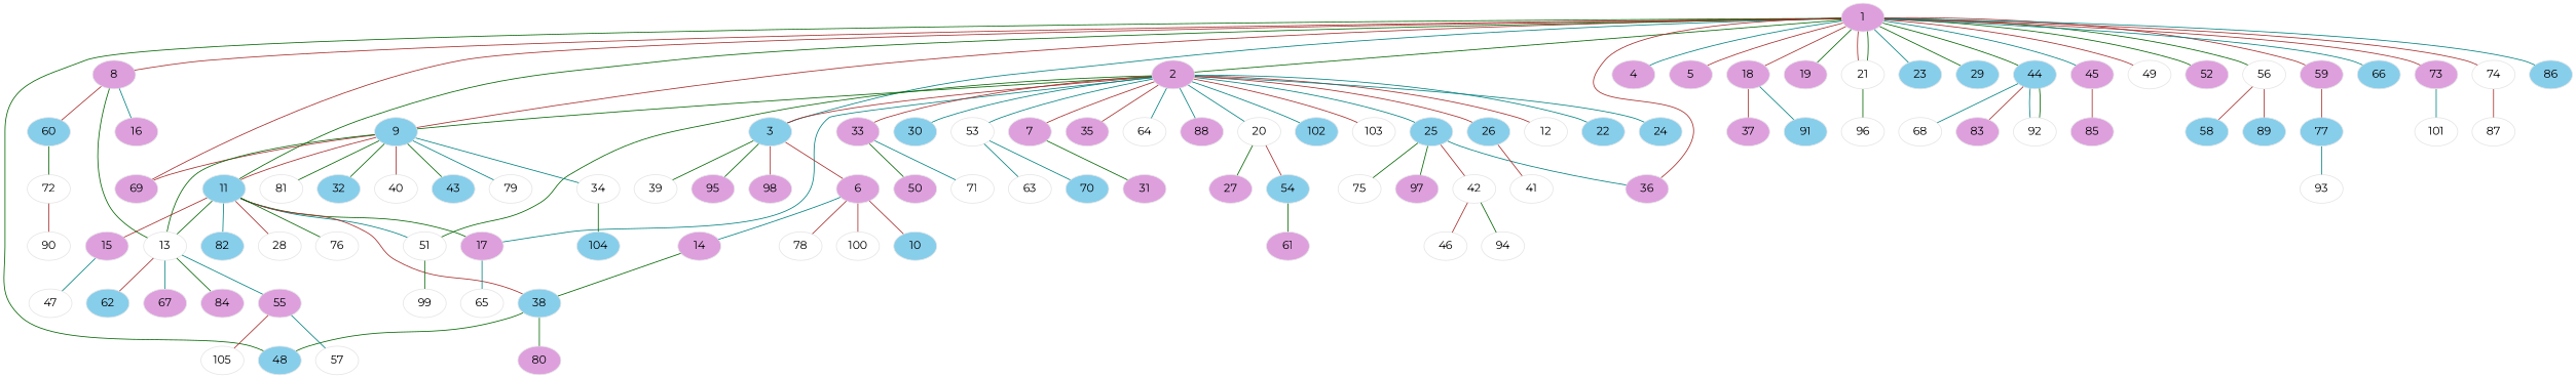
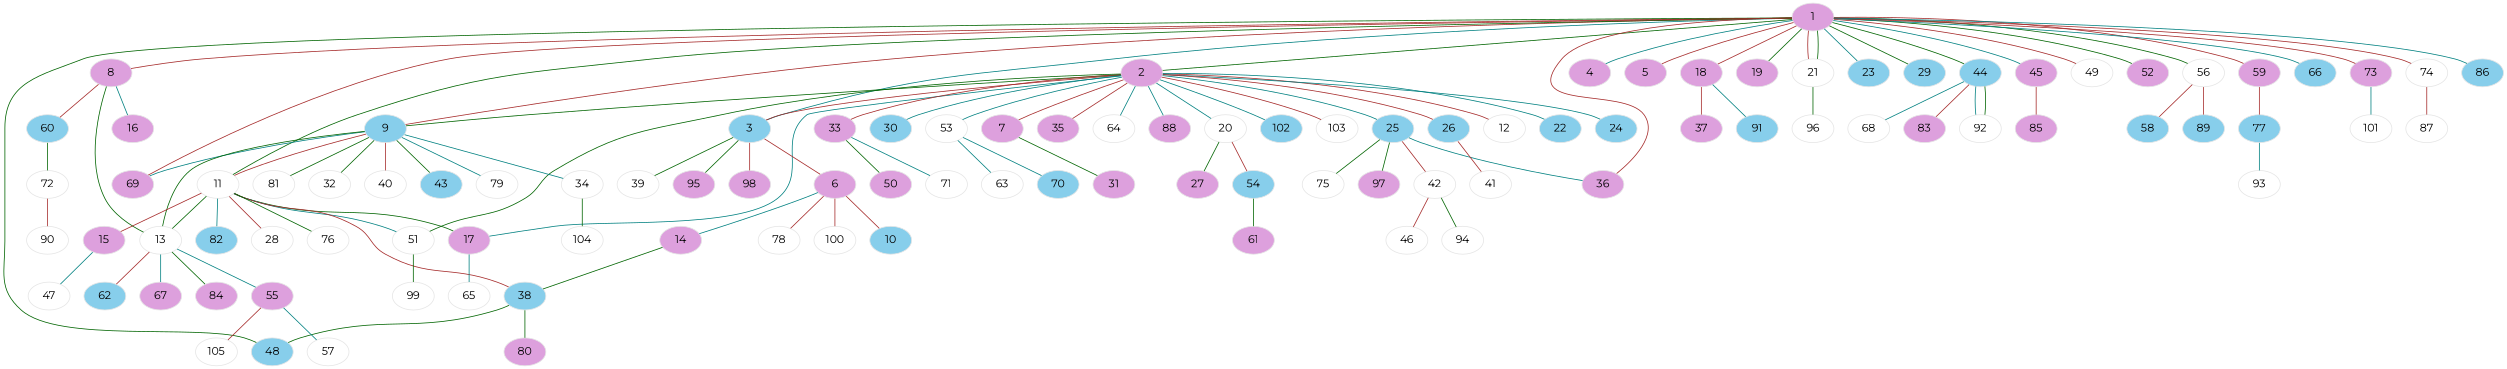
  graph {
    fontname=Montserrat
    node [color=gray90 fillcolor=white fontname=Montserrat style=filled]
    edge [color=brown fontname=Montserrat]
    1 [fillcolor=plum]
    2 [fillcolor=plum]
    3 [fillcolor=skyblue]
    4 [fillcolor=plum]
    5 [fillcolor=plum]
    8 [fillcolor=plum]
    9 [fillcolor=skyblue]
-   11 [fillcolor=skyblue]
+   11
    18 [fillcolor=plum]
    19 [fillcolor=plum]
    21
    23 [fillcolor=skyblue]
    29 [fillcolor=skyblue]
    36 [fillcolor=plum]
    44 [fillcolor=skyblue]
    45 [fillcolor=plum]
    48 [fillcolor=skyblue]
    49
    52 [fillcolor=plum]
    56
    59 [fillcolor=plum]
    66 [fillcolor=skyblue]
    69 [fillcolor=plum]
    73 [fillcolor=plum]
    74
    86 [fillcolor=skyblue]
    7 [fillcolor=plum]
    12
    17 [fillcolor=plum]
    20
    22 [fillcolor=skyblue]
    24 [fillcolor=skyblue]
    25 [fillcolor=skyblue]
    26 [fillcolor=skyblue]
    30 [fillcolor=skyblue]
    33 [fillcolor=plum]
    35 [fillcolor=plum]
    51
    53
    64
    88 [fillcolor=plum]
    102 [fillcolor=skyblue]
    103
    6 [fillcolor=plum]
    39
    95 [fillcolor=plum]
    98 [fillcolor=plum]
    13
    16 [fillcolor=plum]
    60 [fillcolor=skyblue]
-   32 [fillcolor=skyblue]
+   32
    34
    40
    43 [fillcolor=skyblue]
    79
    81
    15 [fillcolor=plum]
    28
    38 [fillcolor=skyblue]
    76
    82 [fillcolor=skyblue]
    37 [fillcolor=plum]
    91 [fillcolor=skyblue]
    96
    68
    83 [fillcolor=plum]
    92
    85 [fillcolor=plum]
    58 [fillcolor=skyblue]
    89 [fillcolor=skyblue]
    77 [fillcolor=skyblue]
    101
    87
    31 [fillcolor=plum]
    65
    27 [fillcolor=plum]
    54 [fillcolor=skyblue]
    42
    75
    97 [fillcolor=plum]
    41
    50 [fillcolor=plum]
    71
    99
    63
    70 [fillcolor=skyblue]
    10 [fillcolor=skyblue]
    14 [fillcolor=plum]
    78
    100
    55 [fillcolor=plum]
    62 [fillcolor=skyblue]
    67 [fillcolor=plum]
    84 [fillcolor=plum]
    72
-   104 [fillcolor=skyblue]
+   104
    47
    80 [fillcolor=plum]
    57
    105
    61 [fillcolor=plum]
    46
    94
    93
    90
    1 -- 2 [color=darkgreen]
    1 -- 3 [color=teal]
    1 -- 4 [color=teal]
    1 -- 5
    1 -- 8
    1 -- 9
    1 -- 11 [color=darkgreen]
    1 -- 18
    1 -- 19 [color=darkgreen]
    1 -- 21
    1 -- 21 [color=darkgreen]
    1 -- 23 [color=teal]
    1 -- 29 [color=darkgreen]
    1 -- 36
    1 -- 44 [color=darkgreen]
    1 -- 45 [color=teal]
    1 -- 48 [color=darkgreen]
    1 -- 49
    1 -- 52 [color=darkgreen]
    1 -- 56 [color=darkgreen]
    1 -- 59
    1 -- 66 [color=teal]
    1 -- 69
    1 -- 73
    1 -- 74
    1 -- 86 [color=teal]
    2 -- 3
    2 -- 9 [color=darkgreen]
    2 -- 7
    2 -- 12
    2 -- 17 [color=teal]
    2 -- 20 [color=teal]
    2 -- 22 [color=teal]
    2 -- 24 [color=teal]
    2 -- 25 [color=teal]
    2 -- 26
    2 -- 30 [color=teal]
    2 -- 33
    2 -- 35
    2 -- 51 [color=darkgreen]
    2 -- 53 [color=teal]
    2 -- 64 [color=teal]
    2 -- 88 [color=teal]
    2 -- 102 [color=teal]
    2 -- 103
    3 -- 6
    3 -- 39 [color=darkgreen]
    3 -- 95 [color=darkgreen]
    3 -- 98
    8 -- 13 [color=darkgreen]
    8 -- 16 [color=teal]
    8 -- 60
    9 -- 11
-   9 -- 69
+   9 -- 69 [color=teal]
    9 -- 13 [color=darkgreen]
    9 -- 32 [color=darkgreen]
    9 -- 34 [color=teal]
    9 -- 40
    9 -- 43 [color=darkgreen]
    9 -- 79 [color=teal]
    9 -- 81 [color=darkgreen]
    11 -- 17 [color=darkgreen]
    11 -- 51 [color=teal]
    11 -- 13 [color=darkgreen]
    11 -- 15
    11 -- 28
    11 -- 38
    11 -- 76 [color=darkgreen]
    11 -- 82 [color=teal]
    18 -- 37
    18 -- 91 [color=teal]
    21 -- 96 [color=darkgreen]
    44 -- 68 [color=teal]
    44 -- 83
    44 -- 92 [color=teal]
    44 -- 92 [color=darkgreen]
    45 -- 85
    56 -- 58
    56 -- 89
    59 -- 77
    73 -- 101 [color=teal]
    74 -- 87
    7 -- 31 [color=darkgreen]
    17 -- 65 [color=teal]
    20 -- 27 [color=darkgreen]
    20 -- 54
    25 -- 36 [color=teal]
    25 -- 42
    25 -- 75 [color=darkgreen]
    25 -- 97 [color=darkgreen]
    26 -- 41
    33 -- 50 [color=darkgreen]
    33 -- 71 [color=teal]
    51 -- 99 [color=darkgreen]
    53 -- 63 [color=teal]
    53 -- 70 [color=teal]
    6 -- 10
    6 -- 14 [color=teal]
    6 -- 78
    6 -- 100
    13 -- 55 [color=teal]
    13 -- 62
    13 -- 67 [color=teal]
    13 -- 84 [color=darkgreen]
    60 -- 72 [color=darkgreen]
    34 -- 104 [color=darkgreen]
    15 -- 47 [color=teal]
    38 -- 48 [color=darkgreen]
    38 -- 80 [color=darkgreen]
    77 -- 93 [color=teal]
    54 -- 61 [color=darkgreen]
    42 -- 46
    42 -- 94 [color=darkgreen]
    14 -- 38 [color=darkgreen]
    55 -- 57 [color=teal]
    55 -- 105
    72 -- 90
  }
